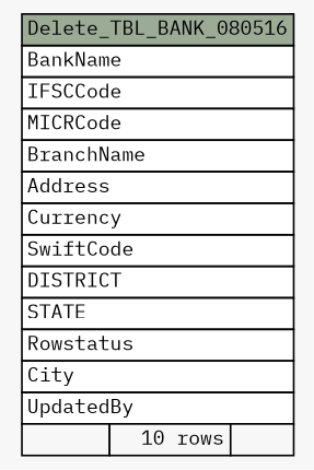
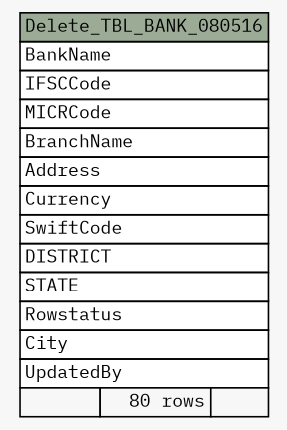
  digraph {
    bgcolor="#f7f7f7"
    fontname="IBM Plex Mono"
    fontsize=11
    nodesep=0.18
    rankdir=RL
    ranksep=0.46
-   n1 [fontname="IBM Plex Mono" fontsize=11 label=<     <TABLE BORDER="0" CELLBORDER="1" CELLSPACING="0" BGCOLOR="#ffffff">       <TR><TD COLSPAN="3" BGCOLOR="#9bab96" ALIGN="CENTER">Delete_TBL_BANK_080516</TD></TR>       <TR><TD PORT="BankName" COLSPAN="3" ALIGN="LEFT">BankName</TD></TR>       <TR><TD PORT="IFSCCode" COLSPAN="3" ALIGN="LEFT">IFSCCode</TD></TR>       <TR><TD PORT="MICRCode" COLSPAN="3" ALIGN="LEFT">MICRCode</TD></TR>       <TR><TD PORT="BranchName" COLSPAN="3" ALIGN="LEFT">BranchName</TD></TR>       <TR><TD PORT="Address" COLSPAN="3" ALIGN="LEFT">Address</TD></TR>       <TR><TD PORT="Currency" COLSPAN="3" ALIGN="LEFT">Currency</TD></TR>       <TR><TD PORT="SwiftCode" COLSPAN="3" ALIGN="LEFT">SwiftCode</TD></TR>       <TR><TD PORT="DISTRICT" COLSPAN="3" ALIGN="LEFT">DISTRICT</TD></TR>       <TR><TD PORT="STATE" COLSPAN="3" ALIGN="LEFT">STATE</TD></TR>       <TR><TD PORT="Rowstatus" COLSPAN="3" ALIGN="LEFT">Rowstatus</TD></TR>       <TR><TD PORT="City" COLSPAN="3" ALIGN="LEFT">City</TD></TR>       <TR><TD PORT="UpdatedBy" COLSPAN="3" ALIGN="LEFT">UpdatedBy</TD></TR>       <TR><TD ALIGN="LEFT" BGCOLOR="#f7f7f7">  </TD><TD ALIGN="RIGHT" BGCOLOR="#f7f7f7">10 rows</TD><TD ALIGN="RIGHT" BGCOLOR="#f7f7f7">  </TD></TR>     </TABLE>> shape=plaintext]
+   n1 [fontname="IBM Plex Mono" fontsize=11 label=<     <TABLE BORDER="0" CELLBORDER="1" CELLSPACING="0" BGCOLOR="#ffffff">       <TR><TD COLSPAN="3" BGCOLOR="#9bab96" ALIGN="CENTER">Delete_TBL_BANK_080516</TD></TR>       <TR><TD PORT="BankName" COLSPAN="3" ALIGN="LEFT">BankName</TD></TR>       <TR><TD PORT="IFSCCode" COLSPAN="3" ALIGN="LEFT">IFSCCode</TD></TR>       <TR><TD PORT="MICRCode" COLSPAN="3" ALIGN="LEFT">MICRCode</TD></TR>       <TR><TD PORT="BranchName" COLSPAN="3" ALIGN="LEFT">BranchName</TD></TR>       <TR><TD PORT="Address" COLSPAN="3" ALIGN="LEFT">Address</TD></TR>       <TR><TD PORT="Currency" COLSPAN="3" ALIGN="LEFT">Currency</TD></TR>       <TR><TD PORT="SwiftCode" COLSPAN="3" ALIGN="LEFT">SwiftCode</TD></TR>       <TR><TD PORT="DISTRICT" COLSPAN="3" ALIGN="LEFT">DISTRICT</TD></TR>       <TR><TD PORT="STATE" COLSPAN="3" ALIGN="LEFT">STATE</TD></TR>       <TR><TD PORT="Rowstatus" COLSPAN="3" ALIGN="LEFT">Rowstatus</TD></TR>       <TR><TD PORT="City" COLSPAN="3" ALIGN="LEFT">City</TD></TR>       <TR><TD PORT="UpdatedBy" COLSPAN="3" ALIGN="LEFT">UpdatedBy</TD></TR>       <TR><TD ALIGN="LEFT" BGCOLOR="#f7f7f7">  </TD><TD ALIGN="RIGHT" BGCOLOR="#f7f7f7">80 rows</TD><TD ALIGN="RIGHT" BGCOLOR="#f7f7f7">  </TD></TR>     </TABLE>> shape=plaintext]
  }
